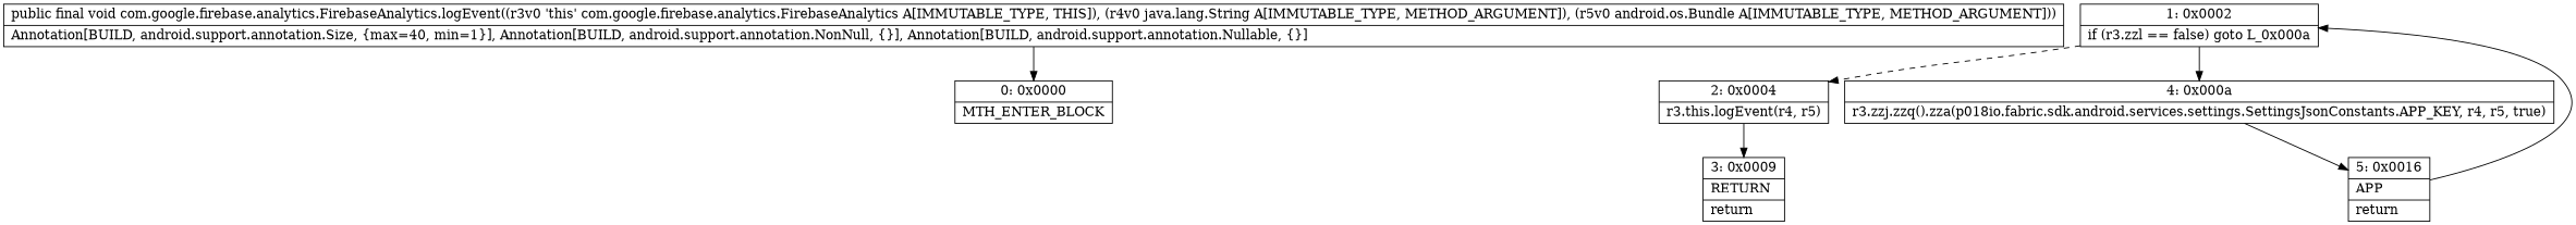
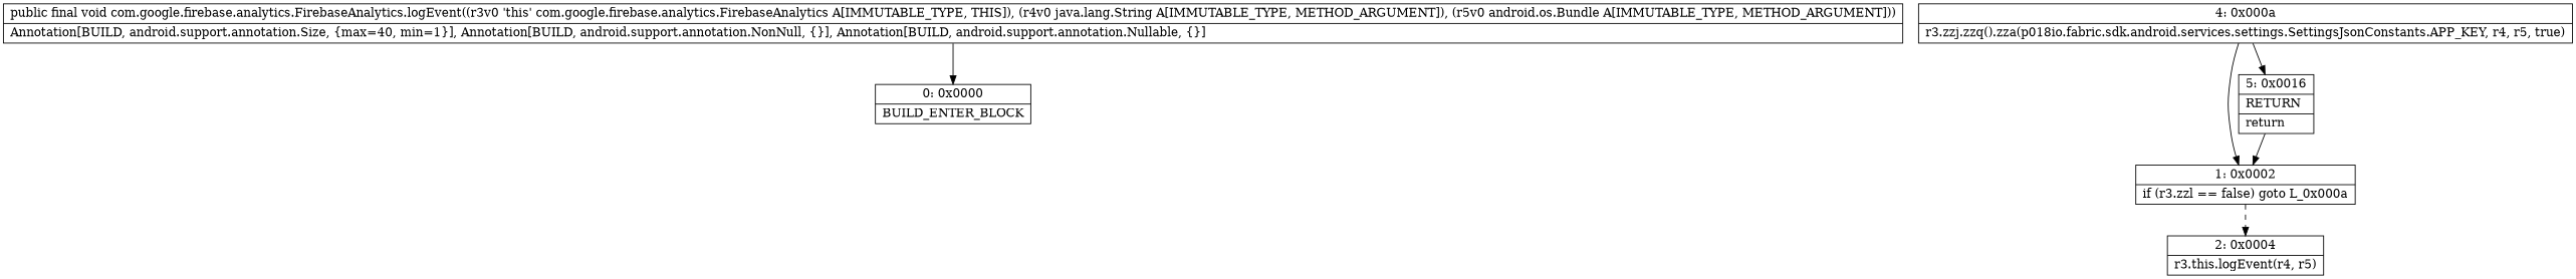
  digraph {
    node [shape=record]
-   n1 [label="{0\:\ 0x0000|MTH_ENTER_BLOCK\l}"]
+   n1 [label="{0\:\ 0x0000|BUILD_ENTER_BLOCK\l}"]
    n2 [label="{1\:\ 0x0002|if (r3.zzl == false) goto L_0x000a\l}"]
    n3 [label="{2\:\ 0x0004|r3.this.logEvent(r4, r5)\l}"]
    n4 [label="{4\:\ 0x000a|r3.zzj.zzq().zza(p018io.fabric.sdk.android.services.settings.SettingsJsonConstants.APP_KEY, r4, r5, true)\l}"]
-   n5 [label="{3\:\ 0x0009|RETURN\l|return\l}"]
-   n6 [label="{5\:\ 0x0016|APP\l|return\l}"]
+   n6 [label="{5\:\ 0x0016|RETURN\l|return\l}"]
    n7 [label="{public final void com.google.firebase.analytics.FirebaseAnalytics.logEvent((r3v0 'this' com.google.firebase.analytics.FirebaseAnalytics A[IMMUTABLE_TYPE, THIS]), (r4v0 java.lang.String A[IMMUTABLE_TYPE, METHOD_ARGUMENT]), (r5v0 android.os.Bundle A[IMMUTABLE_TYPE, METHOD_ARGUMENT]))  | Annotation[BUILD, android.support.annotation.Size, \{max=40, min=1\}], Annotation[BUILD, android.support.annotation.NonNull, \{\}], Annotation[BUILD, android.support.annotation.Nullable, \{\}]\l}"]
    n2 -> n3 [style=dashed]
-   n2 -> n4
-   n3 -> n5
+   n4 -> n2
    n4 -> n6
    n6 -> n2
    n7 -> n1
  }
